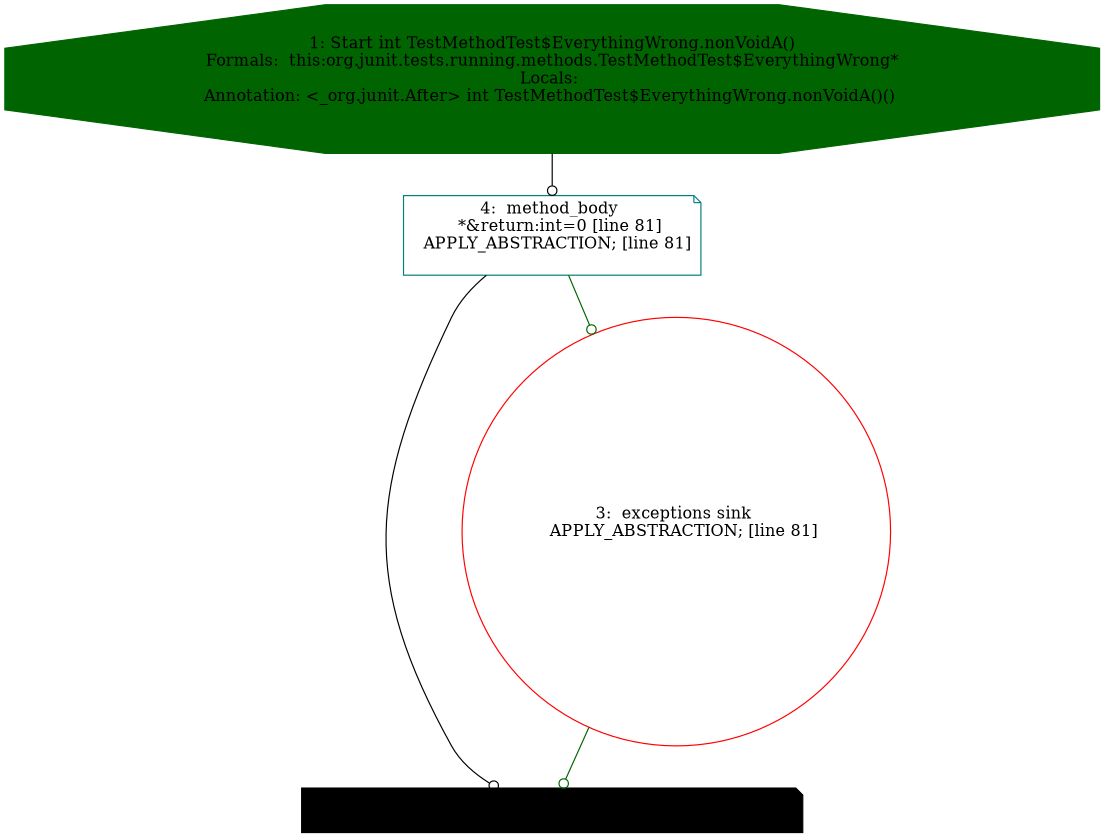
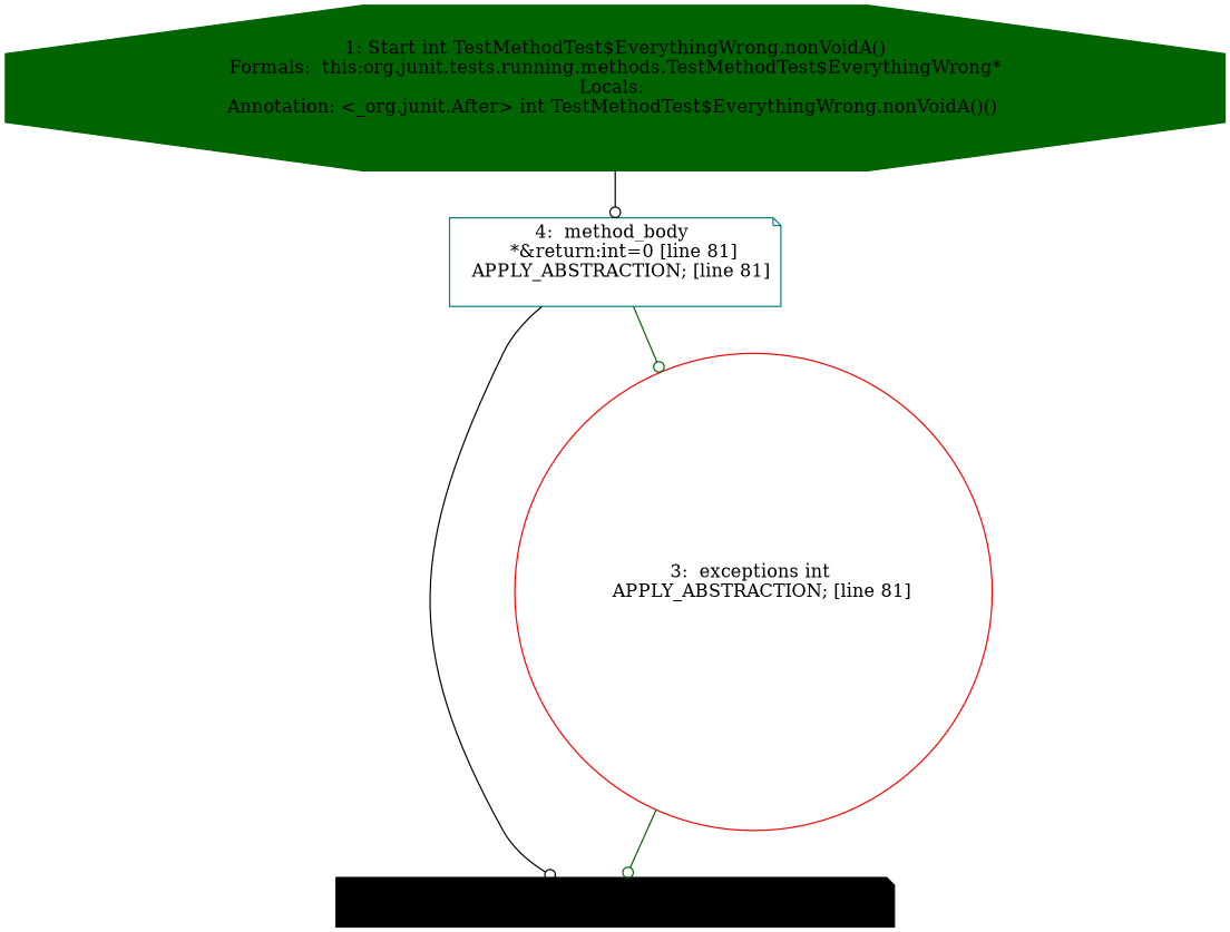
  digraph {
    node [shape=note]
    edge [color=black arrowhead=odot]
    n1 [color=darkgreen label="1: Start int TestMethodTest$EverythingWrong.nonVoidA()\nFormals:  this:org.junit.tests.running.methods.TestMethodTest$EverythingWrong*\nLocals: \nAnnotation: <_org.junit.After> int TestMethodTest$EverythingWrong.nonVoidA()() \n  " style=filled shape=octagon]
    n2 [label="4:  method_body \n   *&return:int=0 [line 81]\n  APPLY_ABSTRACTION; [line 81]\n " color=teal]
    n3 [color=black label="2: Exit int TestMethodTest$EverythingWrong.nonVoidA() \n  " style=filled]
-   n4 [label="3:  exceptions sink \n   APPLY_ABSTRACTION; [line 81]\n " shape=circle color=red]
+   n4 [label="3:  exceptions int \n   APPLY_ABSTRACTION; [line 81]\n " shape=circle color=red]
    n1 -> n2
    n2 -> n3
    n2 -> n4 [color=darkgreen]
    n4 -> n3 [color=darkgreen]
  }
